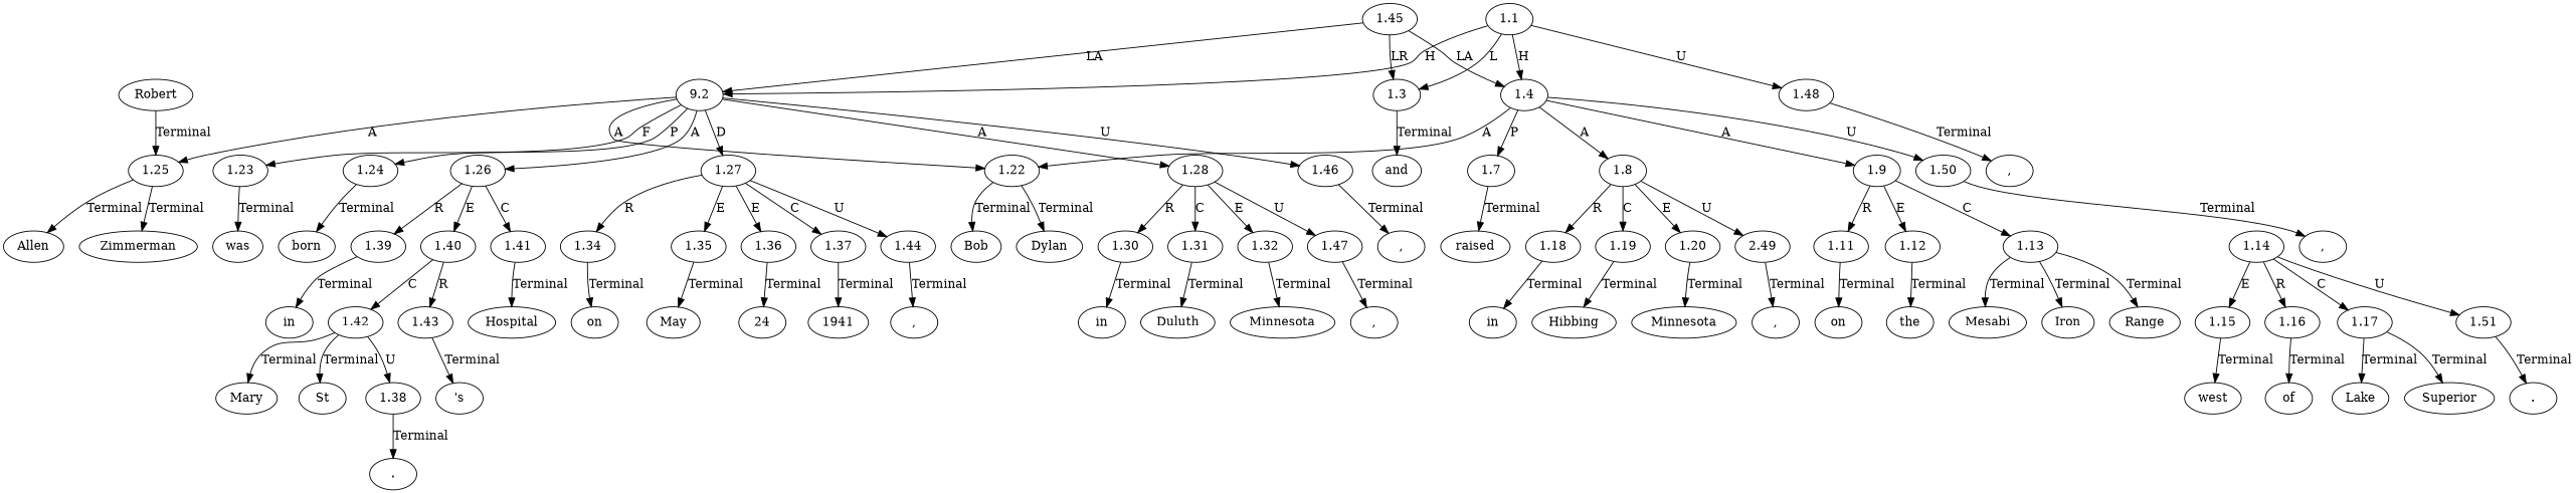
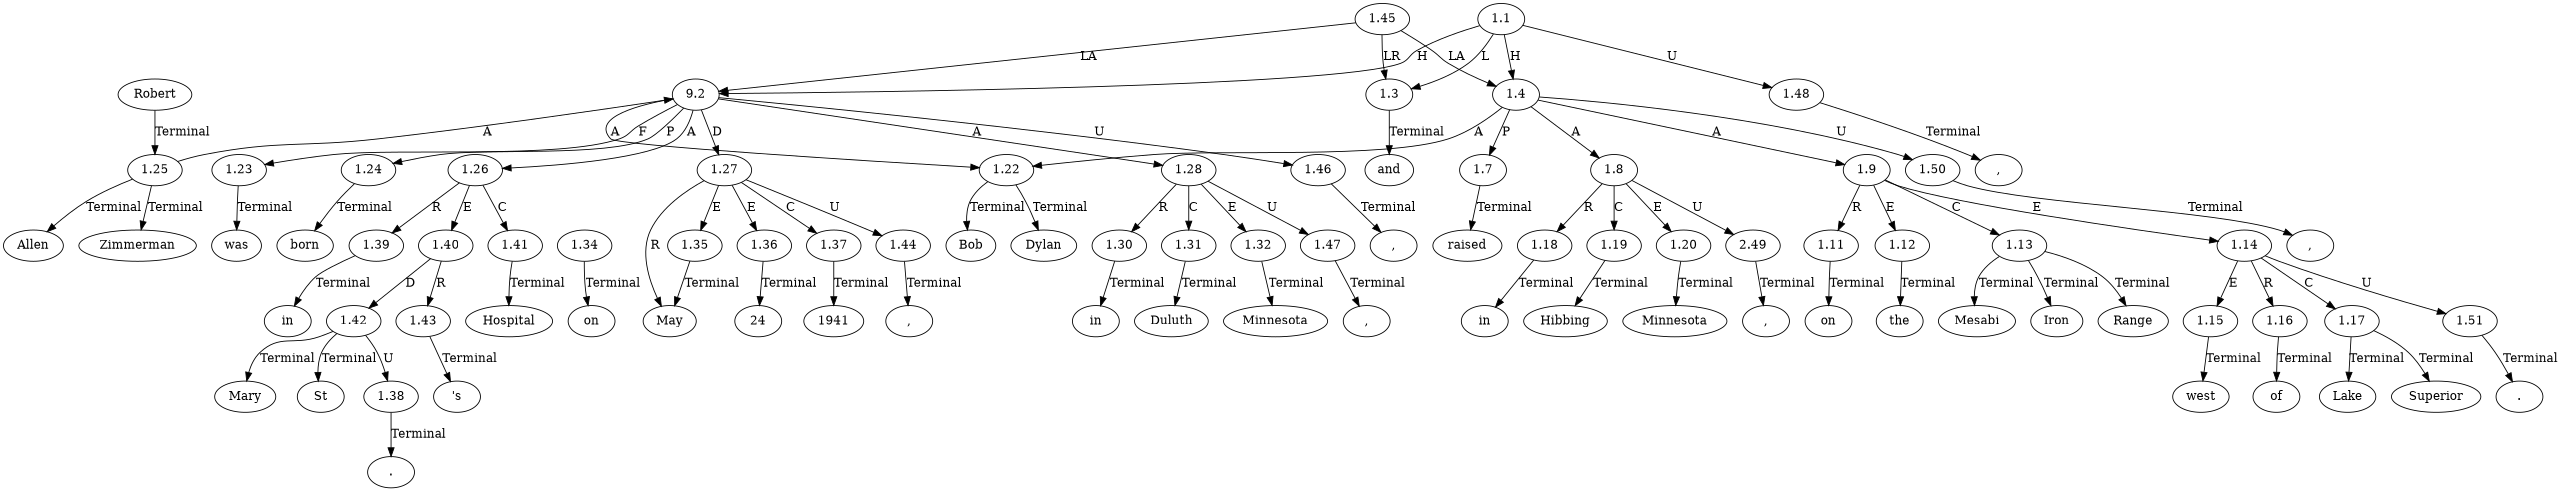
  digraph {
    node [ordering=out]
    edge [ordering=out]
    n1 [label=Bob]
    n2 [label="."]
    n3 [label=Mary]
    n4 [label="'s"]
    n5 [label=Hospital]
    n6 [label=on]
    n7 [label=May]
    n8 [label=24]
    n9 [label=","]
    n10 [label=1941]
    n11 [label=","]
    n12 [label=Dylan]
    n13 [label=in]
    n14 [label=Duluth]
    n15 [label=","]
    n16 [label=Minnesota]
    n17 [label=","]
    n18 [label=and]
    n19 [label=raised]
    n20 [label=in]
    n21 [label=Hibbing]
    n22 [label=","]
    n23 [label=was]
    n24 [label=Minnesota]
    n25 [label=","]
    n26 [label=on]
    n27 [label=the]
    n28 [label=Mesabi]
    n29 [label=Iron]
    n30 [label=Range]
    n31 [label=west]
    n32 [label=of]
    n33 [label=Lake]
    n34 [label=born]
    n35 [label=Superior]
    n36 [label="."]
    n37 [label=Robert]
    n38 [label=1.25]
    n39 [label=Allen]
    n40 [label=Zimmerman]
    n41 [label=in]
    n42 [label=St]
    n43 [label=1.1]
    n44 [label=9.2]
    n45 [label=1.3]
    n46 [label=1.4]
    n47 [label=1.48]
    n48 [label=1.22]
    n49 [label=1.23]
    n50 [label=1.24]
    n51 [label=1.26]
    n52 [label=1.27]
    n53 [label=1.28]
    n54 [label=1.46]
    n55 [label=1.7]
    n56 [label=1.8]
    n57 [label=1.9]
    n58 [label=1.50]
    n59 [label=1.39]
    n60 [label=1.40]
    n61 [label=1.41]
    n62 [label=1.34]
    n63 [label=1.35]
    n64 [label=1.36]
    n65 [label=1.37]
    n66 [label=1.44]
    n67 [label=1.30]
    n68 [label=1.31]
    n69 [label=1.32]
    n70 [label=1.47]
    n71 [label=1.18]
    n72 [label=1.19]
    n73 [label=1.20]
    n74 [label=2.49]
    n75 [label=1.11]
    n76 [label=1.12]
    n77 [label=1.13]
    n78 [label=1.14]
    n79 [label=1.15]
    n80 [label=1.16]
    n81 [label=1.17]
    n82 [label=1.51]
    n83 [label=1.42]
    n84 [label=1.43]
    n85 [label=1.38]
    n86 [label=1.45]
    n37 -> n38 [label=Terminal]
    n38 -> n39 [label=Terminal]
    n38 -> n40 [label=Terminal]
    n43 -> n44 [label=H]
    n43 -> n45 [label=L]
    n43 -> n46 [label=H]
    n43 -> n47 [label=U]
-   n44 -> n38 [label=A]
+   n38 -> n44 [label=A]
    n44 -> n48 [label=A]
    n44 -> n49 [label=F]
    n44 -> n50 [label=P]
    n44 -> n51 [label=A]
    n44 -> n52 [label=D]
    n44 -> n53 [label=A]
    n44 -> n54 [label=U]
    n45 -> n18 [label=Terminal]
    n46 -> n48 [label=A]
    n46 -> n55 [label=P]
    n46 -> n56 [label=A]
    n46 -> n57 [label=A]
    n46 -> n58 [label=U]
    n47 -> n17 [label=Terminal]
    n48 -> n1 [label=Terminal]
    n48 -> n12 [label=Terminal]
    n49 -> n23 [label=Terminal]
    n50 -> n34 [label=Terminal]
    n51 -> n59 [label=R]
    n51 -> n60 [label=E]
    n51 -> n61 [label=C]
-   n52 -> n62 [label=R]
+   n52 -> n7 [label=R]
    n52 -> n63 [label=E]
    n52 -> n64 [label=E]
    n52 -> n65 [label=C]
    n52 -> n66 [label=U]
    n53 -> n67 [label=R]
    n53 -> n68 [label=C]
    n53 -> n69 [label=E]
    n53 -> n70 [label=U]
    n54 -> n11 [label=Terminal]
    n55 -> n19 [label=Terminal]
    n56 -> n71 [label=R]
    n56 -> n72 [label=C]
    n56 -> n73 [label=E]
    n56 -> n74 [label=U]
    n57 -> n75 [label=R]
    n57 -> n76 [label=E]
    n57 -> n77 [label=C]
+   n57 -> n78 [label=E]
    n58 -> n25 [label=Terminal]
    n59 -> n41 [label=Terminal]
-   n60 -> n83 [label=C]
+   n60 -> n83 [label=D]
    n60 -> n84 [label=R]
    n61 -> n5 [label=Terminal]
    n62 -> n6 [label=Terminal]
    n63 -> n7 [label=Terminal]
    n64 -> n8 [label=Terminal]
    n65 -> n10 [label=Terminal]
    n66 -> n9 [label=Terminal]
    n67 -> n13 [label=Terminal]
    n68 -> n14 [label=Terminal]
    n69 -> n16 [label=Terminal]
    n70 -> n15 [label=Terminal]
    n71 -> n20 [label=Terminal]
    n72 -> n21 [label=Terminal]
    n73 -> n24 [label=Terminal]
    n74 -> n22 [label=Terminal]
    n75 -> n26 [label=Terminal]
    n76 -> n27 [label=Terminal]
    n77 -> n28 [label=Terminal]
    n77 -> n29 [label=Terminal]
    n77 -> n30 [label=Terminal]
    n78 -> n79 [label=E]
    n78 -> n80 [label=R]
    n78 -> n81 [label=C]
    n78 -> n82 [label=U]
    n79 -> n31 [label=Terminal]
    n80 -> n32 [label=Terminal]
    n81 -> n33 [label=Terminal]
    n81 -> n35 [label=Terminal]
    n82 -> n36 [label=Terminal]
    n83 -> n3 [label=Terminal]
    n83 -> n42 [label=Terminal]
    n83 -> n85 [label=U]
    n84 -> n4 [label=Terminal]
    n85 -> n2 [label=Terminal]
    n86 -> n44 [label=LA]
    n86 -> n45 [label=LR]
    n86 -> n46 [label=LA]
  }
